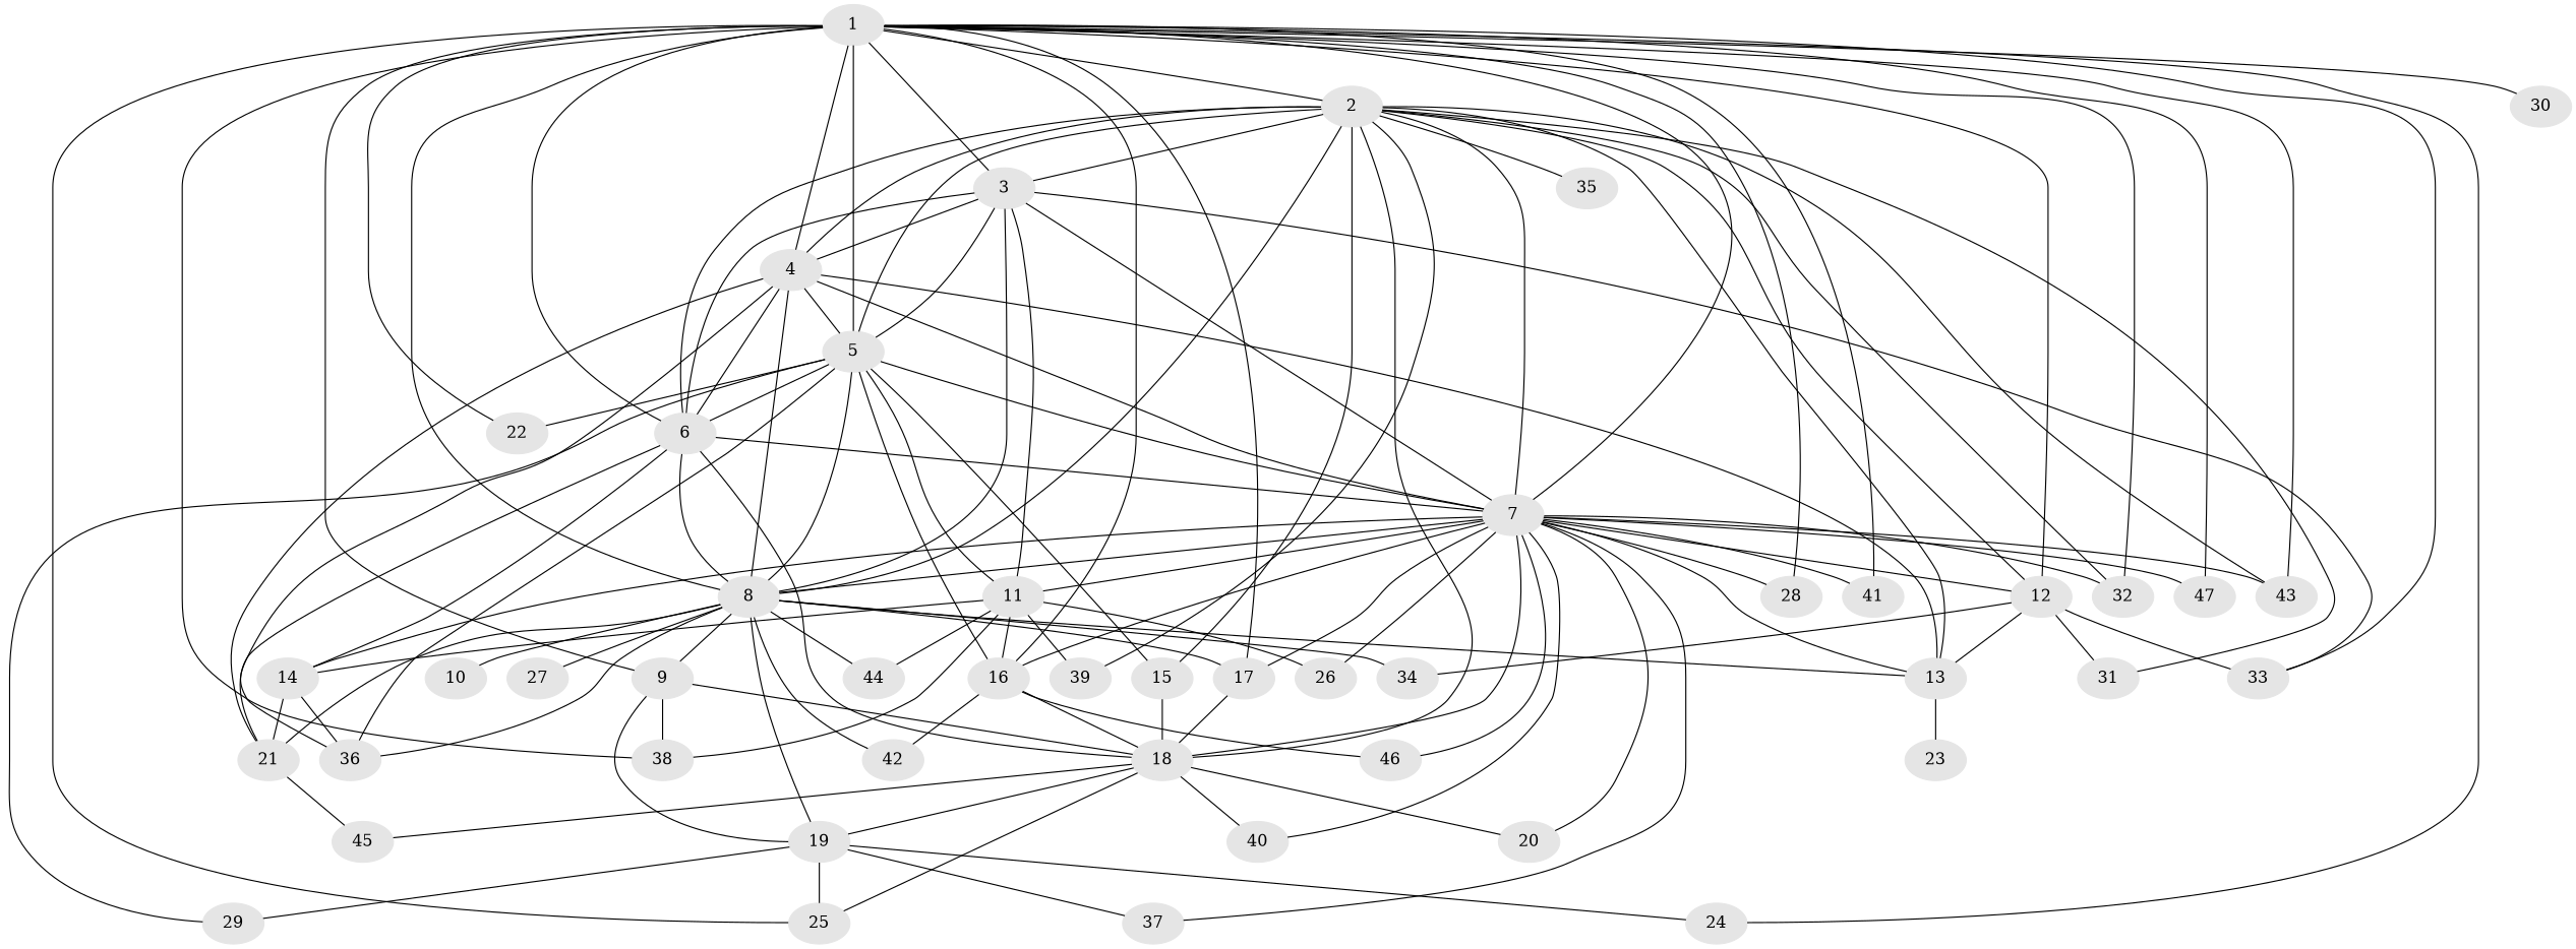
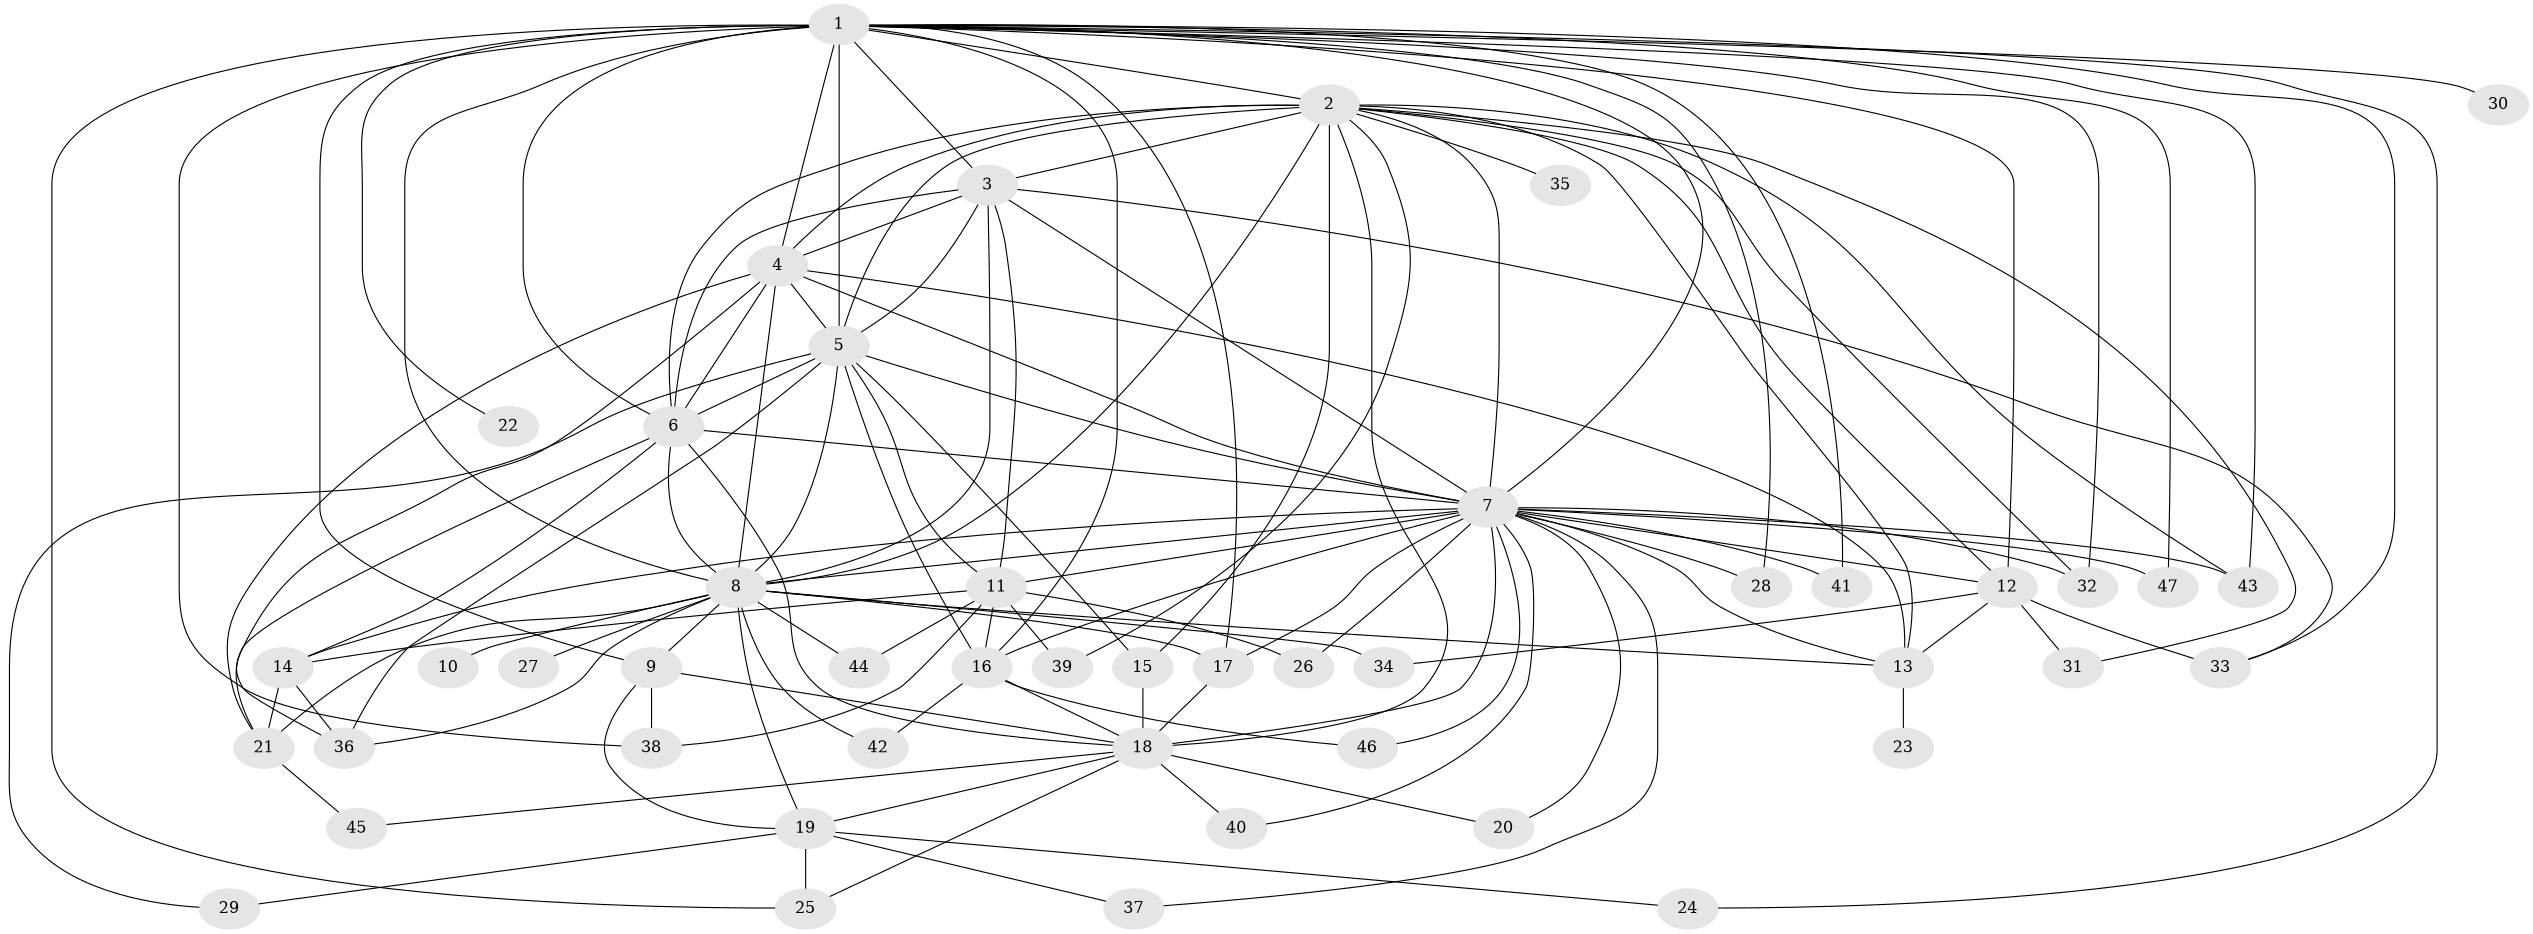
  graph {
    node [color=gray90 style=filled]
    edge [weight=1.0]
    1
    2
    3
    4
    5
    6
    7
    8
    9
    12
    16
    17
    22
    24
    25
    28
    30
    32
    33
    38
    41
    43
    47
    13
    15
    18
    31
    35
    39
    11
    21
    36
    29
    14
    20
    26
    37
    40
    46
    10
    19
    27
    34
    42
    44
    23
    45
    1 -- 2 [weight=2.0]
    1 -- 3 [weight=3.0]
    1 -- 4 [weight=2.0]
    1 -- 5 [weight=4.0]
    1 -- 6 [weight=3.0]
    1 -- 7 [weight=2.0]
    1 -- 8 [weight=2.0]
    1 -- 9 [weight=6.0]
    1 -- 12
    1 -- 16
    1 -- 17
    1 -- 22
    1 -- 24
    1 -- 25
    1 -- 28
    1 -- 30
    1 -- 32
    1 -- 33
    1 -- 38
    1 -- 41
    1 -- 43
    1 -- 47
    2 -- 3
    2 -- 4
    2 -- 5 [weight=3.0]
    2 -- 6
    2 -- 7
    2 -- 8
    2 -- 12
    2 -- 32
    2 -- 43
    2 -- 13
    2 -- 15
    2 -- 18
    2 -- 31
    2 -- 35
    2 -- 39
    3 -- 4 [weight=2.0]
    3 -- 5 [weight=2.0]
    3 -- 6
    3 -- 7 [weight=3.0]
    3 -- 8 [weight=2.0]
    3 -- 33
    3 -- 11
    4 -- 5 [weight=2.0]
    4 -- 6
    4 -- 7
    4 -- 8
    4 -- 13
    4 -- 21
    4 -- 36
    5 -- 6 [weight=2.0]
    5 -- 7 [weight=2.0]
    5 -- 8 [weight=2.0]
    5 -- 16
-   5 -- 22
    5 -- 15
    5 -- 11
    5 -- 36 [weight=2.0]
    5 -- 29
    6 -- 7
    6 -- 8
    6 -- 18 [weight=2.0]
    6 -- 21
    6 -- 14 [weight=4.0]
    7 -- 8
    7 -- 12
    7 -- 16
    7 -- 17 [weight=2.0]
    7 -- 28
    7 -- 32
    7 -- 41
    7 -- 43
    7 -- 47
    7 -- 13
    7 -- 18 [weight=3.0]
    7 -- 11 [weight=2.0]
    7 -- 14
    7 -- 20
    7 -- 26
    7 -- 37
    7 -- 40
    7 -- 46
    8 -- 9
    8 -- 17
    8 -- 13
    8 -- 21
    8 -- 36
    8 -- 10
    8 -- 19
    8 -- 27
    8 -- 34
    8 -- 42
    8 -- 44
    9 -- 38
    9 -- 18 [weight=2.0]
    9 -- 19
    12 -- 33 [weight=2.0]
    12 -- 13
    12 -- 31
    12 -- 34
    16 -- 18
    16 -- 46
    16 -- 42
    17 -- 18
    13 -- 23
    15 -- 18 [weight=12.0]
    18 -- 25
    18 -- 20
    18 -- 40
    18 -- 19
    18 -- 45
    11 -- 16
    11 -- 38
    11 -- 39
    11 -- 14
    11 -- 26
    11 -- 44
    21 -- 45
    14 -- 21
    14 -- 36 [weight=2.0]
    19 -- 24
    19 -- 25
    19 -- 29
    19 -- 37
  }
